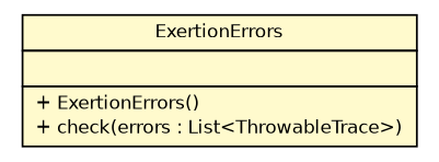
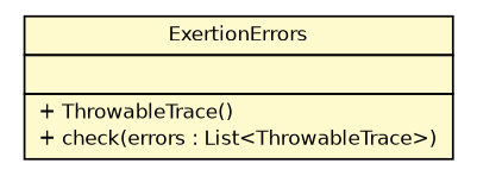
  digraph {
    nodesep=0.25
    ranksep=0.5
    rankdir=LR
-   n1 [fontcolor=black fontname=Helvetica fontsize=10.0 label=<<table title="sorcer.junit.ExertionErrors" border="0" cellborder="1" cellspacing="0" cellpadding="2" port="p" bgcolor="lemonChiffon" href="./ExertionErrors.html"> 		<tr><td><table border="0" cellspacing="0" cellpadding="1"> <tr><td align="center" balign="center"> ExertionErrors </td></tr> 		</table></td></tr> 		<tr><td><table border="0" cellspacing="0" cellpadding="1"> <tr><td align="left" balign="left">  </td></tr> 		</table></td></tr> 		<tr><td><table border="0" cellspacing="0" cellpadding="1"> <tr><td align="left" balign="left"> + ExertionErrors() </td></tr> <tr><td align="left" balign="left"> + check(errors : List&lt;ThrowableTrace&gt;) </td></tr> 		</table></td></tr> 		</table>> shape=plaintext]
+   n1 [fontcolor=black fontname=Helvetica fontsize=10.0 label=<<table title="sorcer.junit.ExertionErrors" border="0" cellborder="1" cellspacing="0" cellpadding="2" port="p" bgcolor="lemonChiffon" href="./ExertionErrors.html"> 		<tr><td><table border="0" cellspacing="0" cellpadding="1"> <tr><td align="center" balign="center"> ExertionErrors </td></tr> 		</table></td></tr> 		<tr><td><table border="0" cellspacing="0" cellpadding="1"> <tr><td align="left" balign="left">  </td></tr> 		</table></td></tr> 		<tr><td><table border="0" cellspacing="0" cellpadding="1"> <tr><td align="left" balign="left"> + ThrowableTrace() </td></tr> <tr><td align="left" balign="left"> + check(errors : List&lt;ThrowableTrace&gt;) </td></tr> 		</table></td></tr> 		</table>> shape=plaintext]
  }
